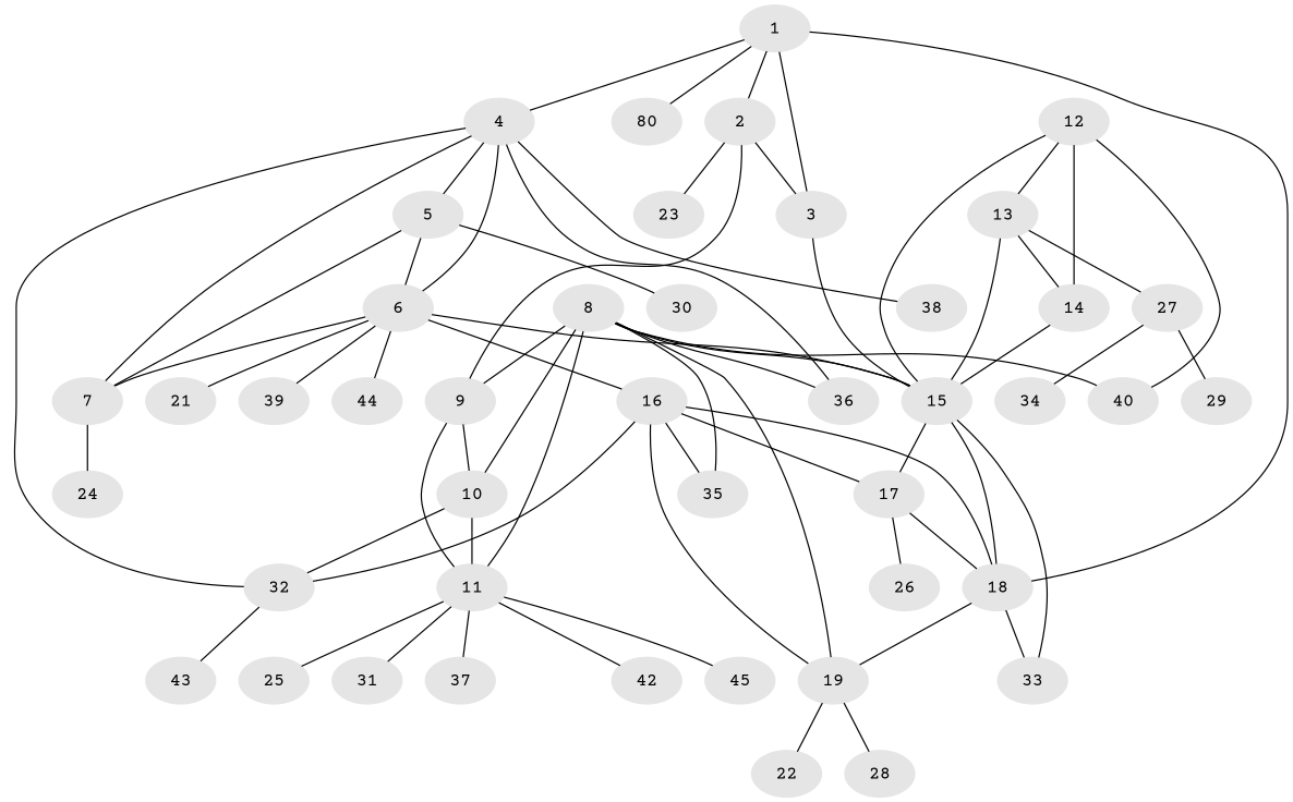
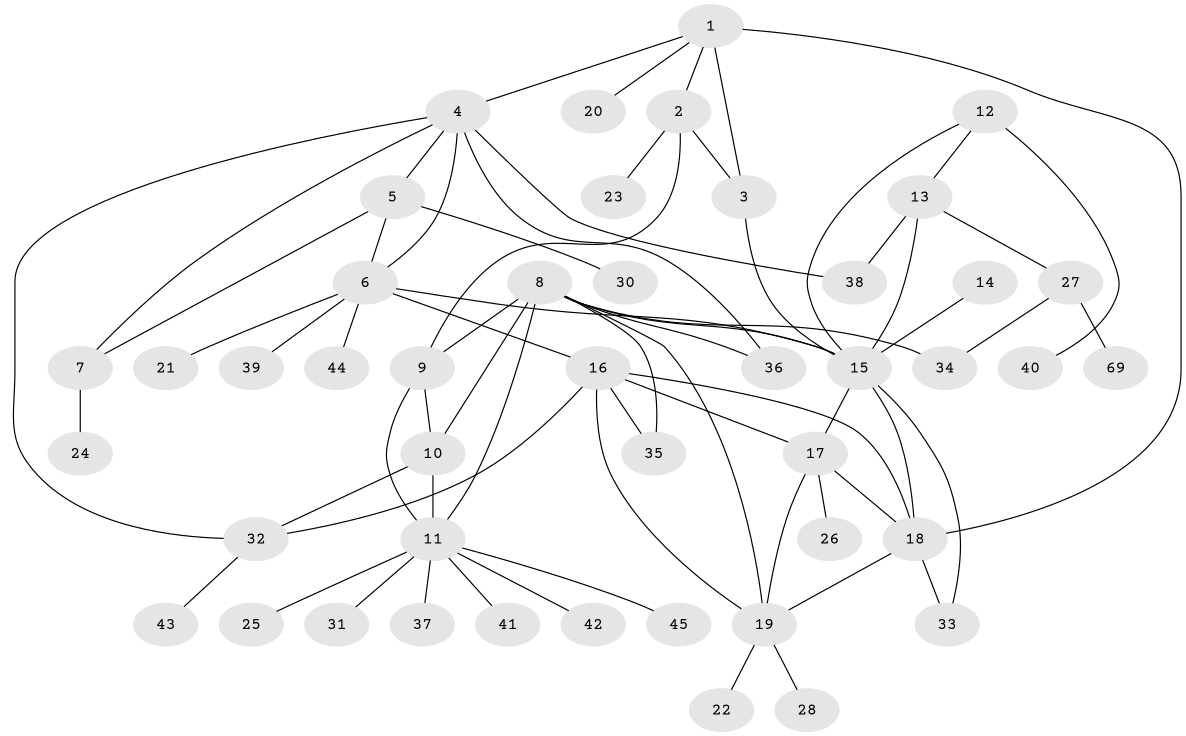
  graph {
    fontname="Courier Prime"
    node [color=gray90 fontname="Courier Prime" style=filled]
    edge [fontname="Courier Prime" weight=1.0]
    1
    2
    3
    4
    18
-   20 [label=80]
+   20
    9
    23
    15
    5
    6
    7
    32
    36
    38
    19
    33
    10
    11
    17
    30
    16
    21
    39
    44
    24
    43
    35
    8
    40
    25
    31
    37
+   41
    42
    45
    22
    28
    12
    13
    14
    27
-   29
+   29 [label=69]
    34
    26
    1 -- 2
    1 -- 3 [weight=2.0]
    1 -- 4
    1 -- 18
    1 -- 20
    2 -- 3 [weight=2.0]
    2 -- 9
    2 -- 23 [weight=3.0]
    3 -- 15
    4 -- 5
    4 -- 6
    4 -- 7
    4 -- 32
    4 -- 36
    4 -- 38
    18 -- 19
    18 -- 33
    9 -- 10
    9 -- 11
    15 -- 18
    15 -- 33
    15 -- 17
    5 -- 6
    5 -- 7
    5 -- 30 [weight=6.0]
    6 -- 15
-   6 -- 7
    6 -- 16
    6 -- 21
    6 -- 39
    6 -- 44
    7 -- 24 [weight=3.0]
    32 -- 43
    19 -- 22
    19 -- 28
    10 -- 32
    10 -- 11
    11 -- 25
    11 -- 31
    11 -- 37
+   11 -- 41
    11 -- 42
    11 -- 45
    17 -- 18
+   17 -- 19
    17 -- 26 [weight=2.0]
    16 -- 18
    16 -- 32
    16 -- 19
    16 -- 17
    16 -- 35
    8 -- 9
    8 -- 15 [weight=4.0]
    8 -- 36
    8 -- 19
    8 -- 10
    8 -- 11
    8 -- 35
-   8 -- 40
+   8 -- 34
    12 -- 15
    12 -- 40
    12 -- 13
-   12 -- 14 [weight=2.0]
    13 -- 15
-   13 -- 14
+   13 -- 38
    13 -- 27
    14 -- 15
    27 -- 29
    27 -- 34
  }
